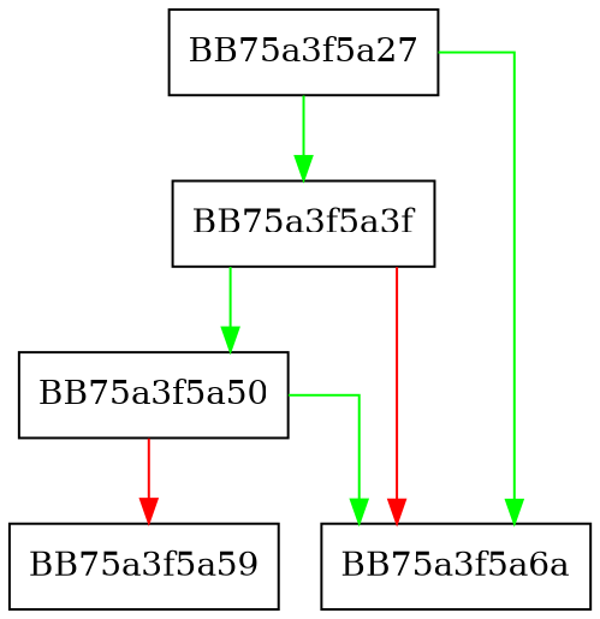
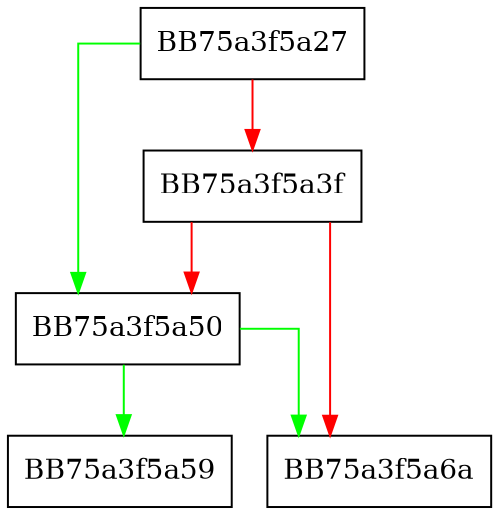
  digraph {
    splines=ortho
    node [shape=box]
    edge [color=red]
    n1 [label=BB75a3f5a27]
    BB75a3f5a50
    BB75a3f5a3f
    BB75a3f5a6a
    BB75a3f5a59
-   n1 -> BB75a3f5a6a [color=green]
-   n1 -> BB75a3f5a3f [color=green]
+   n1 -> BB75a3f5a50 [color=green]
+   n1 -> BB75a3f5a3f
    BB75a3f5a50 -> BB75a3f5a6a [color=green]
-   BB75a3f5a50 -> BB75a3f5a59
-   BB75a3f5a3f -> BB75a3f5a50 [color=green]
+   BB75a3f5a50 -> BB75a3f5a59 [color=green]
+   BB75a3f5a3f -> BB75a3f5a50
    BB75a3f5a3f -> BB75a3f5a6a
  }
